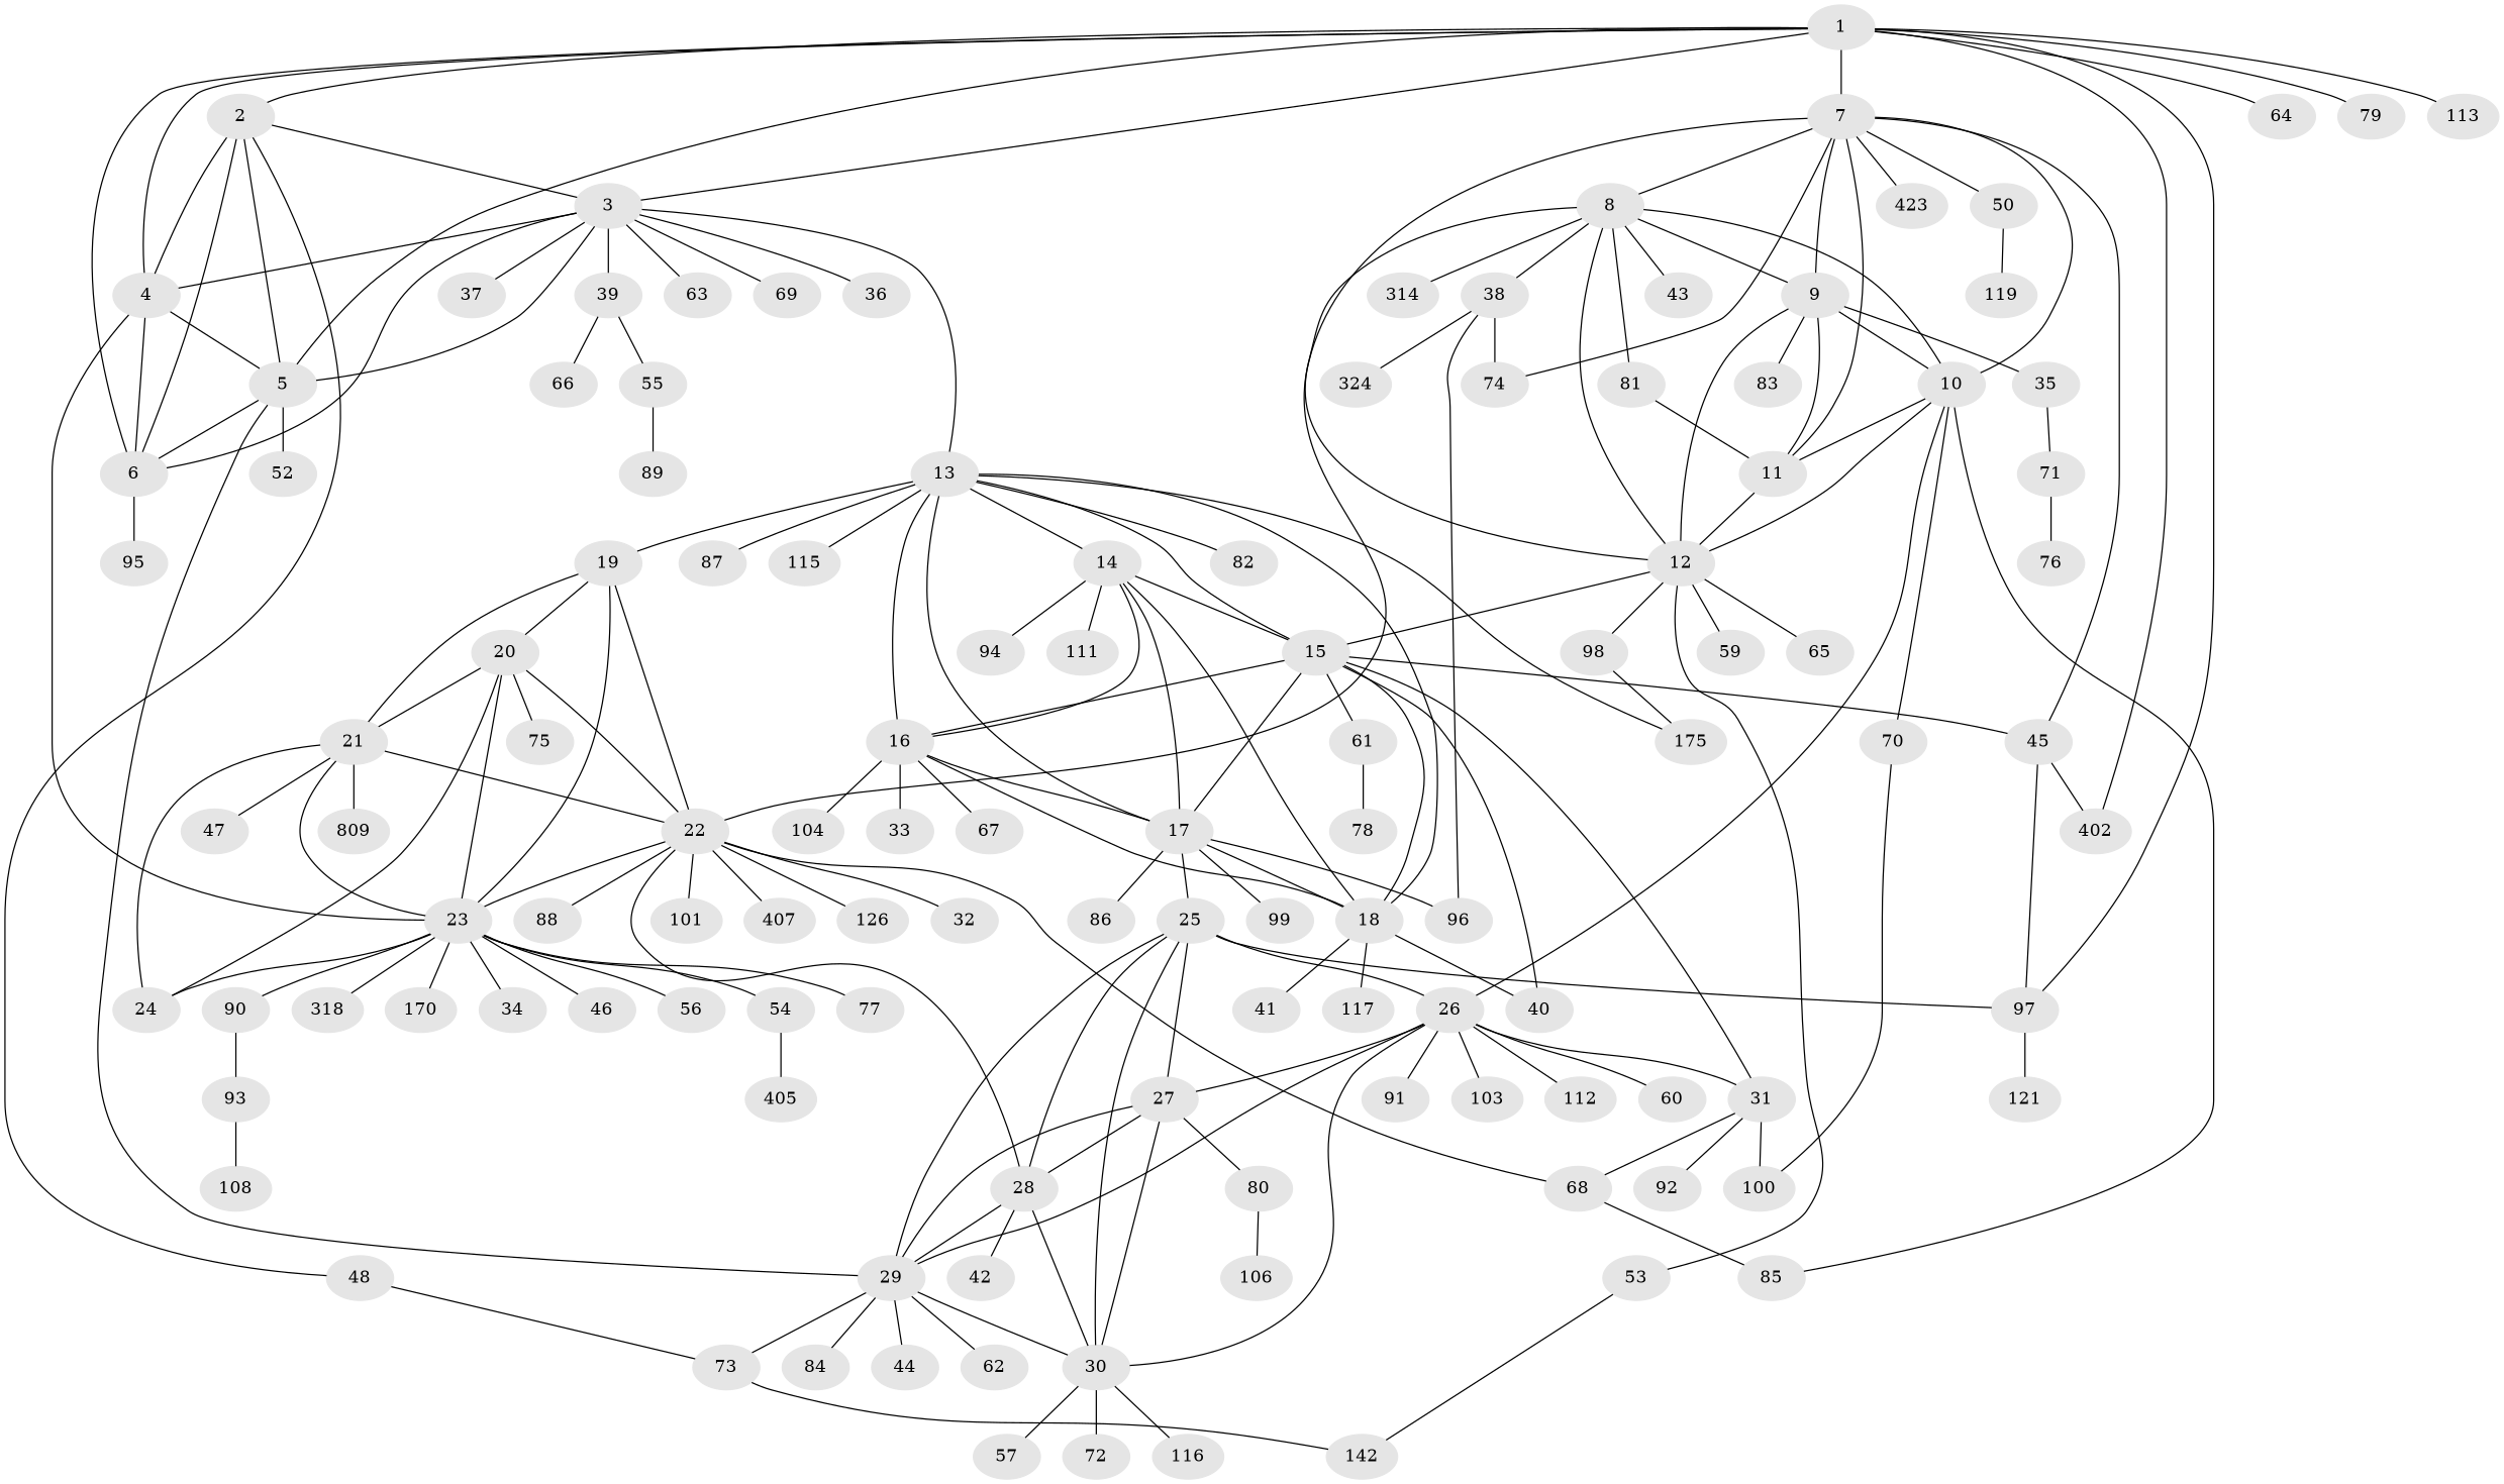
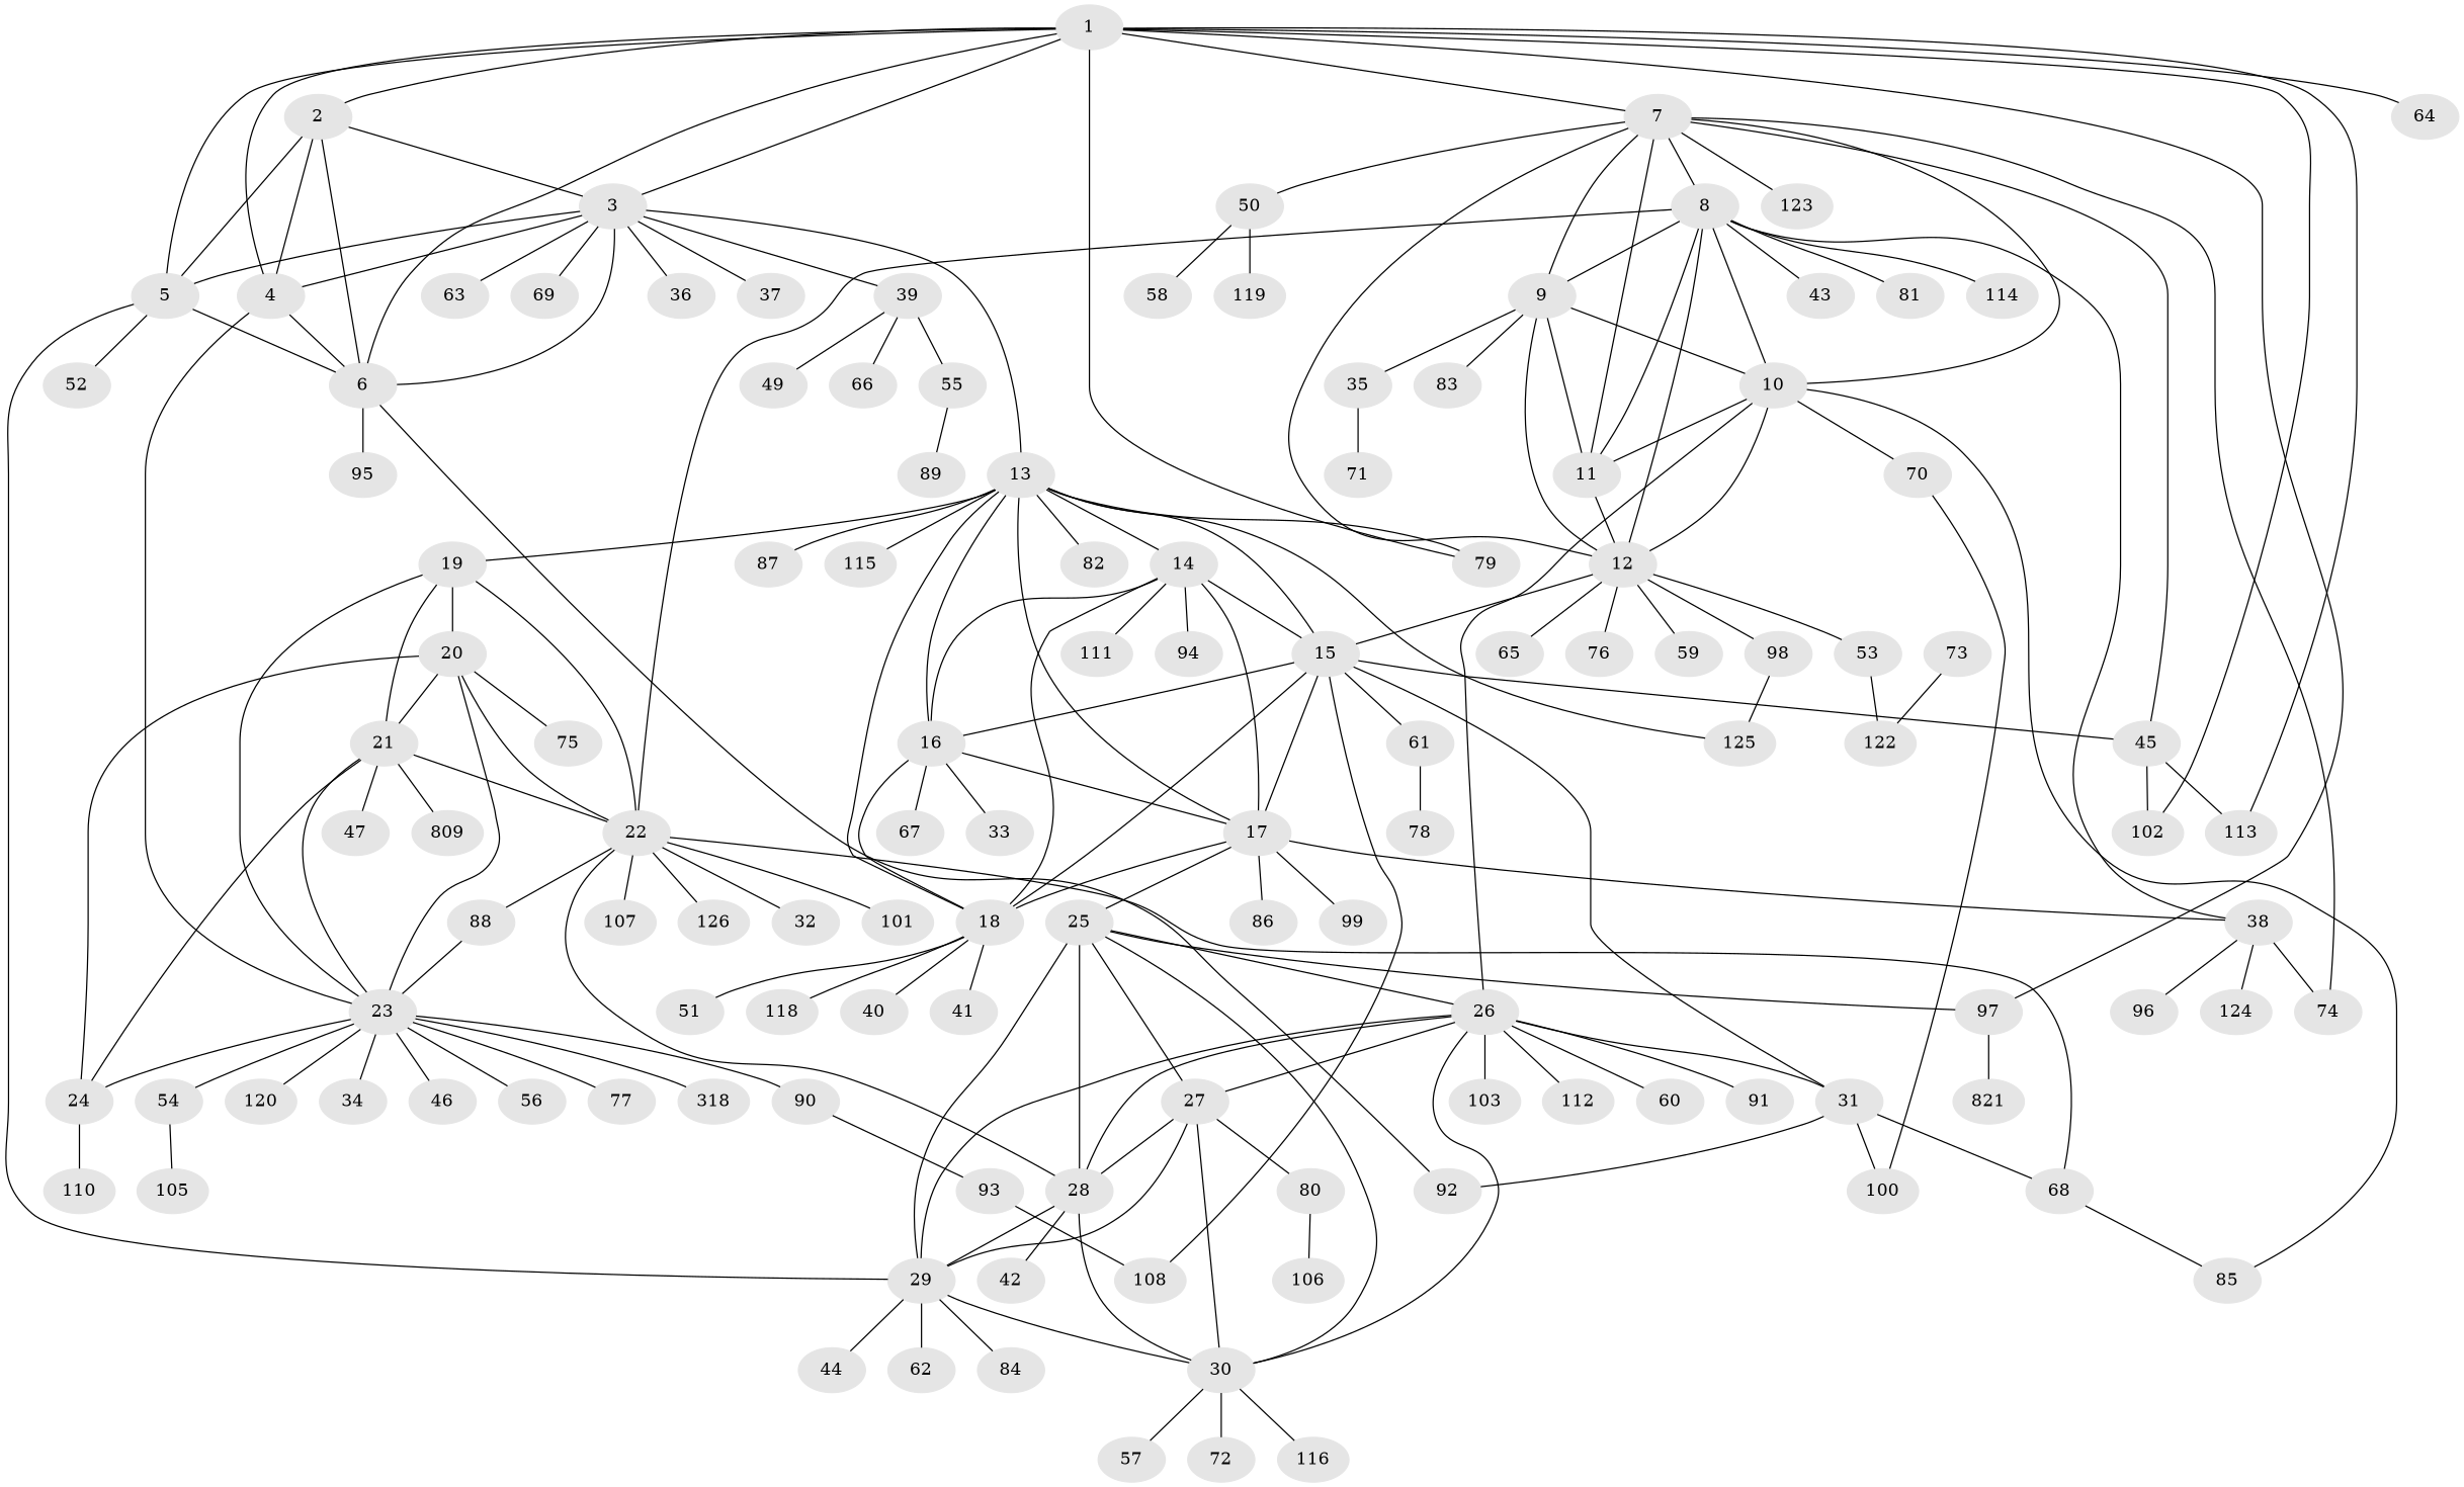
  graph {
    node [color=gray90 style=filled]
    1
    2
    3
    4
    5
    6
    7
    64
    79
    97
-   102 [label=402]
+   102
    113
-   48
    13
    36
    37
    39
    63
    69
    23
    29
    52
    92
    95
    8
    9
    10
    11
    12
    45
    50
    74
-   123 [label=423]
-   121
+   123
+   121 [label=821]
    73
    15
    14
    16
    17
    18
    19
    82
    87
    115
-   125 [label=175]
+   125
+   49
    55
    66
    24
    34
    46
    54
    56
    77
    90
    n56 [label=318]
-   120 [label=170]
+   120
    30
    44
    62
    84
    22
    38
    43
    81
-   114 [label=314]
+   114
    35
    83
    26
    70
    85
    53
    59
    65
    98
+   58
    119
    28
    32
    68
    88
    101
-   107 [label=407]
+   107
    126
    96
-   124 [label=324]
+   124
    71
    31
    27
    60
    91
    103
    112
    100
    61
    108
-   122 [label=142]
+   122
    94
    111
    33
    67
-   104
    25
    86
    99
    40
    41
-   117
+   51
+   117 [label=118]
    20
    21
    78
    75
    47
    n115 [label=809]
+   110
    42
-   105 [label=405]
+   105
    93
    80
    57
    72
    116
    106
    76
    89
    1 -- 2
    1 -- 3
    1 -- 4
    1 -- 5
    1 -- 6
    1 -- 7
    1 -- 64
    1 -- 79
    1 -- 97
    1 -- 102
    1 -- 113
    2 -- 3
    2 -- 4
    2 -- 5
    2 -- 6
-   2 -- 48
    3 -- 4
    3 -- 5
    3 -- 6
    3 -- 13
    3 -- 36
    3 -- 37
    3 -- 39
    3 -- 63
    3 -- 69
-   4 -- 5
    4 -- 6
    4 -- 23
    5 -- 6
    5 -- 29
    5 -- 52
+   6 -- 92
    6 -- 95
    7 -- 8
    7 -- 9
    7 -- 10
    7 -- 11
    7 -- 12
    7 -- 45
    7 -- 50
    7 -- 74
    7 -- 123
    97 -- 121
-   48 -- 73
+   13 -- 79
    13 -- 15
    13 -- 14
    13 -- 16
    13 -- 17
    13 -- 18
    13 -- 19
    13 -- 82
    13 -- 87
    13 -- 115
    13 -- 125
+   39 -- 49
    39 -- 55
    39 -- 66
    23 -- 24
    23 -- 34
    23 -- 46
    23 -- 54
    23 -- 56
    23 -- 77
    23 -- 90
    23 -- n56
    23 -- 120
-   29 -- 73
    29 -- 30
    29 -- 44
    29 -- 62
    29 -- 84
    8 -- 9
    8 -- 10
-   81 -- 11
+   8 -- 11
    8 -- 12
    8 -- 22
    8 -- 38
    8 -- 43
    8 -- 81
    8 -- 114
    9 -- 10
    9 -- 11
    9 -- 12
    9 -- 35
    9 -- 83
    10 -- 11
    10 -- 12
    10 -- 26
    10 -- 70
    10 -- 85
    11 -- 12
    12 -- 15
    12 -- 53
    12 -- 59
    12 -- 65
    12 -- 98
    45 -- 102
-   45 -- 97
+   45 -- 113
+   50 -- 58
    50 -- 119
    73 -- 122
    15 -- 45
    15 -- 16
    15 -- 17
    15 -- 18
    15 -- 31
    15 -- 61
-   15 -- 40
+   15 -- 108
    14 -- 15
    14 -- 16
    14 -- 17
    14 -- 18
    14 -- 94
    14 -- 111
    16 -- 17
    16 -- 18
    16 -- 33
    16 -- 67
-   16 -- 104
    17 -- 18
-   17 -- 96
+   17 -- 38
    17 -- 25
    17 -- 86
    17 -- 99
    18 -- 40
    18 -- 41
+   18 -- 51
    18 -- 117
    19 -- 23
    19 -- 22
    19 -- 20
    19 -- 21
    55 -- 89
+   24 -- 110
    54 -- 105
    90 -- 93
    30 -- 57
    30 -- 72
    30 -- 116
-   22 -- 23
+   88 -- 23
    22 -- 28
    22 -- 32
    22 -- 68
    22 -- 88
    22 -- 101
    22 -- 107
    22 -- 126
    38 -- 74
    38 -- 96
    38 -- 124
    35 -- 71
    26 -- 29
    26 -- 30
+   26 -- 28
    26 -- 31
    26 -- 27
    26 -- 60
    26 -- 91
    26 -- 103
    26 -- 112
    70 -- 100
    53 -- 122
    98 -- 125
    28 -- 29
    28 -- 30
    28 -- 42
    68 -- 85
-   71 -- 76
+   12 -- 76
    31 -- 92
    31 -- 68
    31 -- 100
    27 -- 29
    27 -- 30
    27 -- 28
    27 -- 80
    61 -- 78
    25 -- 97
    25 -- 29
    25 -- 30
    25 -- 26
    25 -- 28
    25 -- 27
    20 -- 23
    20 -- 24
    20 -- 22
    20 -- 21
    20 -- 75
    21 -- 23
    21 -- 24
    21 -- 22
    21 -- 47
    21 -- n115
    93 -- 108
    80 -- 106
  }
